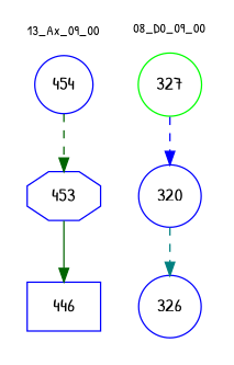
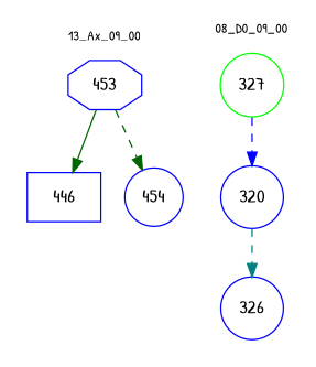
  digraph {
    fontname="Patrick Hand"
    node [color=blue fontname="Patrick Hand" shape=circle]
    edge [color=darkgreen fontname="Patrick Hand" style=dashed]
    n1 [label=453 shape=octagon]
    n2 [label=446 shape=box]
    n3 [label=454]
    n4 [label=320]
    n5 [color=green label=327]
    n6 [label=326]
    subgraph cluster_1 {
      color=white
      fontsize=10
      label="13_Ax_09_00"
      n1
      n2
      n3
    }
    subgraph cluster_2 {
      color=white
      fontsize=10
      label="08_D0_09_00"
      n4
      n5
      n6
    }
    n1 -> n2 [style=solid]
-   n3 -> n1
+   n1 -> n3
    n4 -> n6 [color=teal]
    n5 -> n4 [color=blue]
  }
